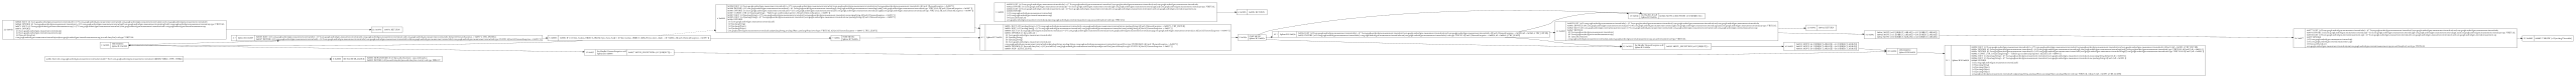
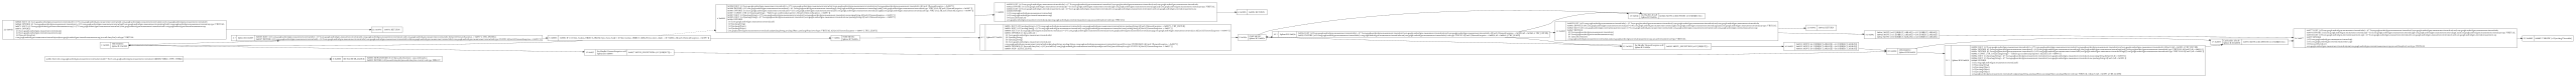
  digraph {
    fontname="EB Garamond"
    rankdir=LR
    node [fontname="EB Garamond" shape=record]
    edge [fontname="EB Garamond"]
    n1 [label="{0\:\ 0x0000|MTH_ENTER_BLOCK\l|0x0000: NEW_INSTANCE  (r0 I:java.util.ArrayList) =  java.util.ArrayList \l0x0002: INVOKE  (r0 I:java.util.ArrayList) java.util.ArrayList.\<init\>():void type: DIRECT \l}"]
    n2 [label="{1\:\ 0x0005|SYNTHETIC\lSplitter:B:1:0x0005\l}"]
    n3 [label="{2\:\ ?|Splitter:B:1:0x0005\l|0x0005: IGET  (r1 I:com.google.android.gms.measurement.internal.zzhv) = (r7 I:com.google.android.gms.measurement.internal.zzii) com.google.android.gms.measurement.internal.zzii.zzrd com.google.android.gms.measurement.internal.zzhv A[Catch:\{ RemoteException \-\> 0x0057 \}, TRY_ENTER]\l0x0007: INVOKE  (r1 I:com.google.android.gms.measurement.internal.zzdx) = (r1 I:com.google.android.gms.measurement.internal.zzhv) com.google.android.gms.measurement.internal.zzhv.zzd(com.google.android.gms.measurement.internal.zzhv):com.google.android.gms.measurement.internal.zzdx type: STATIC A[Catch:\{ RemoteException \-\> 0x0057 \}]\l}"]
    n4 [label="{19\:\ 0x0057|ExcHandler: RemoteException null\lSplitter:B:1:0x0005\l|0x0057: MOVE_EXCEPTION  (r1 I:?[OBJECT]) =  \l}"]
    n5 [label="{3\:\ 0x000b|0x000b: IF  (r1 I:?[int, boolean, OBJECT, ARRAY, byte, short, char]) != (0 ?[int, boolean, OBJECT, ARRAY, byte, short, char])  \-\> B:7:0x002c A[Catch:\{ RemoteException \-\> 0x0057 \}]\l}"]
    n6 [label="{20\:\ 0x0058|SYNTHETIC\lSplitter:B:20:0x0058\l}"]
    n7 [label="{4\:\ 0x000d|0x000d: IGET  (r1 I:com.google.android.gms.measurement.internal.zzhv) = (r7 I:com.google.android.gms.measurement.internal.zzii) com.google.android.gms.measurement.internal.zzii.zzrd com.google.android.gms.measurement.internal.zzhv A[Catch:\{ RemoteException \-\> 0x0057 \}]\l0x000f: INVOKE  (r1 I:com.google.android.gms.measurement.internal.zzef) = (r1 I:com.google.android.gms.measurement.internal.zzgf) com.google.android.gms.measurement.internal.zzgf.zzab():com.google.android.gms.measurement.internal.zzef type: VIRTUAL A[Catch:\{ RemoteException \-\> 0x0057 \}]\l0x0013: INVOKE  (r1 I:com.google.android.gms.measurement.internal.zzeh) = (r1 I:com.google.android.gms.measurement.internal.zzef) com.google.android.gms.measurement.internal.zzef.zzgk():com.google.android.gms.measurement.internal.zzeh type: VIRTUAL A[Catch:\{ RemoteException \-\> 0x0057 \}]\l0x0017: CONST_STR  (r2 I:java.lang.String) =  \"Failed to get conditional properties\" A[Catch:\{ RemoteException \-\> 0x0057 \}]\l0x0019: IGET  (r3 I:java.lang.String) = (r7 I:com.google.android.gms.measurement.internal.zzii) com.google.android.gms.measurement.internal.zzii.zzx java.lang.String A[Catch:\{ RemoteException \-\> 0x0057 \}]\l0x001b: IGET  (r4 I:java.lang.String) = (r7 I:com.google.android.gms.measurement.internal.zzii) com.google.android.gms.measurement.internal.zzii.zzas java.lang.String A[Catch:\{ RemoteException \-\> 0x0057 \}]\l0x001d: INVOKE  \l  (r1 I:com.google.android.gms.measurement.internal.zzeh)\l  (r2 I:java.lang.String)\l  (r3 I:java.lang.Object)\l  (r4 I:java.lang.Object)\l com.google.android.gms.measurement.internal.zzeh.zza(java.lang.String, java.lang.Object, java.lang.Object):void type: VIRTUAL A[Catch:\{ RemoteException \-\> 0x0057 \}, TRY_LEAVE]\l}"]
    n8 [label="{7\:\ 0x002c|SYNTHETIC\lSplitter:B:7:0x002c\l}"]
    n9 [label="{5\:\ 0x0020|0x0020: IGET  (r1 I:com.google.android.gms.measurement.internal.zzhv) = (r7 I:com.google.android.gms.measurement.internal.zzii) com.google.android.gms.measurement.internal.zzii.zzrd com.google.android.gms.measurement.internal.zzhv \l0x0022: INVOKE  (r1 I:com.google.android.gms.measurement.internal.zzjs) = (r1 I:com.google.android.gms.measurement.internal.zzgf) com.google.android.gms.measurement.internal.zzgf.zzz():com.google.android.gms.measurement.internal.zzjs type: VIRTUAL \l0x0026: IGET  (r2 I:com.google.android.gms.internal.measurement.zzp) = (r7 I:com.google.android.gms.measurement.internal.zzii) com.google.android.gms.measurement.internal.zzii.zzdi com.google.android.gms.internal.measurement.zzp \l0x0028: INVOKE  \l  (r1 I:com.google.android.gms.measurement.internal.zzjs)\l  (r2 I:com.google.android.gms.internal.measurement.zzp)\l  (r0 I:java.util.ArrayList)\l com.google.android.gms.measurement.internal.zzjs.zza(com.google.android.gms.internal.measurement.zzp, java.util.ArrayList):void type: VIRTUAL \l}"]
    n10 [label="{8\:\ ?|Splitter:B:7:0x002c\l|0x002c: IGET  (r2 I:java.lang.String) = (r7 I:com.google.android.gms.measurement.internal.zzii) com.google.android.gms.measurement.internal.zzii.zzx java.lang.String A[Catch:\{ RemoteException \-\> 0x0057 \}, TRY_ENTER]\l0x002e: IGET  (r3 I:java.lang.String) = (r7 I:com.google.android.gms.measurement.internal.zzii) com.google.android.gms.measurement.internal.zzii.zzas java.lang.String A[Catch:\{ RemoteException \-\> 0x0057 \}]\l0x0030: IGET  (r4 I:com.google.android.gms.measurement.internal.zzn) = (r7 I:com.google.android.gms.measurement.internal.zzii) com.google.android.gms.measurement.internal.zzii.zzpg com.google.android.gms.measurement.internal.zzn A[Catch:\{ RemoteException \-\> 0x0057 \}]\l0x0032: INVOKE  (r1 I:java.util.List) = \l  (r1 I:com.google.android.gms.measurement.internal.zzdx)\l  (r2 I:java.lang.String)\l  (r3 I:java.lang.String)\l  (r4 I:com.google.android.gms.measurement.internal.zzn)\l com.google.android.gms.measurement.internal.zzdx.zza(java.lang.String, java.lang.String, com.google.android.gms.measurement.internal.zzn):java.util.List type: INTERFACE A[Catch:\{ RemoteException \-\> 0x0057 \}]\l0x0036: INVOKE  (r1 I:java.util.ArrayList) = (r1 I:java.util.List) com.google.android.gms.measurement.internal.zzjs.zzd(java.util.List):java.util.ArrayList type: STATIC A[Catch:\{ RemoteException \-\> 0x0057 \}]\l0x0039: NOP   A[TRY_LEAVE]\l}"]
    n11 [label="{6\:\ 0x002b|0x002b: RETURN   \l}"]
    n12 [label="{9\:\ 0x003a|SYNTHETIC\lSplitter:B:9:0x003a\l}"]
    n13 [label="{10\:\ ?|Splitter:B:9:0x003a\l|0x003a: IGET  (r0 I:com.google.android.gms.measurement.internal.zzhv) = (r7 I:com.google.android.gms.measurement.internal.zzii) com.google.android.gms.measurement.internal.zzii.zzrd com.google.android.gms.measurement.internal.zzhv A[Catch:\{ RemoteException \-\> 0x0050, all \-\> 0x004b \}, TRY_ENTER]\l0x003c: INVOKE  (r0 I:com.google.android.gms.measurement.internal.zzhv) com.google.android.gms.measurement.internal.zzhv.zze(com.google.android.gms.measurement.internal.zzhv):void type: STATIC A[Catch:\{ RemoteException \-\> 0x0050, all \-\> 0x004b \}, TRY_LEAVE]\l}"]
    n14 [label="{13\:\ 0x004b|ExcHandler: all null\lSplitter:B:9:0x003a\l|0x004b: MOVE_EXCEPTION  (r0 I:?[OBJECT]) =  \l}"]
    n15 [label="{15\:\ 0x0050|ExcHandler: RemoteException null\lSplitter:B:9:0x003a\l|0x0050: MOVE_EXCEPTION  (r0 I:?[OBJECT]) =  \l}"]
    n16 [label="{11\:\ 0x003f|0x003f: IGET  (r0 I:com.google.android.gms.measurement.internal.zzhv) = (r7 I:com.google.android.gms.measurement.internal.zzii) com.google.android.gms.measurement.internal.zzii.zzrd com.google.android.gms.measurement.internal.zzhv \l0x0041: INVOKE  (r0 I:com.google.android.gms.measurement.internal.zzjs) = (r0 I:com.google.android.gms.measurement.internal.zzgf) com.google.android.gms.measurement.internal.zzgf.zzz():com.google.android.gms.measurement.internal.zzjs type: VIRTUAL \l0x0045: IGET  (r2 I:com.google.android.gms.internal.measurement.zzp) = (r7 I:com.google.android.gms.measurement.internal.zzii) com.google.android.gms.measurement.internal.zzii.zzdi com.google.android.gms.internal.measurement.zzp \l0x0047: INVOKE  \l  (r0 I:com.google.android.gms.measurement.internal.zzjs)\l  (r2 I:com.google.android.gms.internal.measurement.zzp)\l  (r1 I:java.util.ArrayList)\l com.google.android.gms.measurement.internal.zzjs.zza(com.google.android.gms.internal.measurement.zzp, java.util.ArrayList):void type: VIRTUAL \l}"]
    n17 [label="{16\:\ 0x0051|0x0051: MOVE  (r6 I:?[OBJECT, ARRAY]) = (r1 I:?[OBJECT, ARRAY]) \l0x0052: MOVE  (r1 I:?[OBJECT, ARRAY]) = (r0 I:?[OBJECT, ARRAY]) \l0x0053: MOVE  (r0 I:?[OBJECT, ARRAY]) = (r6 I:?[OBJECT, ARRAY]) \l}"]
    n18 [label="{12\:\ 0x004a|0x004a: RETURN   \l}"]
    n19 [label="{14\:\ 0x004c|0x004c: MOVE  (r6 I:?[OBJECT, ARRAY]) = (r1 I:?[OBJECT, ARRAY]) \l0x004d: MOVE  (r1 I:?[OBJECT, ARRAY]) = (r0 I:?[OBJECT, ARRAY]) \l0x004e: MOVE  (r0 I:?[OBJECT, ARRAY]) = (r6 I:?[OBJECT, ARRAY]) \l}"]
    n20 [label="{24\:\ 0x0077|0x0077: IGET  (r2 I:com.google.android.gms.measurement.internal.zzhv) = (r7 I:com.google.android.gms.measurement.internal.zzii) com.google.android.gms.measurement.internal.zzii.zzrd com.google.android.gms.measurement.internal.zzhv \l0x0079: INVOKE  (r2 I:com.google.android.gms.measurement.internal.zzjs) = (r2 I:com.google.android.gms.measurement.internal.zzgf) com.google.android.gms.measurement.internal.zzgf.zzz():com.google.android.gms.measurement.internal.zzjs type: VIRTUAL \l0x007d: IGET  (r3 I:com.google.android.gms.internal.measurement.zzp) = (r7 I:com.google.android.gms.measurement.internal.zzii) com.google.android.gms.measurement.internal.zzii.zzdi com.google.android.gms.internal.measurement.zzp \l0x007f: INVOKE  \l  (r2 I:com.google.android.gms.measurement.internal.zzjs)\l  (r3 I:com.google.android.gms.internal.measurement.zzp)\l  (r0 I:java.util.ArrayList)\l com.google.android.gms.measurement.internal.zzjs.zza(com.google.android.gms.internal.measurement.zzp, java.util.ArrayList):void type: VIRTUAL \l}"]
    n21 [label="{25\:\ 0x0082|0x0082: THROW  (r1 I:java.lang.Throwable) \l}"]
+   n22 [label="{17\:\ 0x0055|ExcHandler: all null\lSplitter:B:20:0x0058\l|0x0055: MOVE_EXCEPTION  (r1 I:?[OBJECT]) =  \l}"]
    n23 [label="{21\:\ ?|Splitter:B:20:0x0058\l|0x0058: IGET  (r2 I:com.google.android.gms.measurement.internal.zzhv) = (r7 I:com.google.android.gms.measurement.internal.zzii) com.google.android.gms.measurement.internal.zzii.zzrd com.google.android.gms.measurement.internal.zzhv A[Catch:\{ all \-\> 0x0055 \}, TRY_ENTER]\l0x005a: INVOKE  (r2 I:com.google.android.gms.measurement.internal.zzef) = (r2 I:com.google.android.gms.measurement.internal.zzgf) com.google.android.gms.measurement.internal.zzgf.zzab():com.google.android.gms.measurement.internal.zzef type: VIRTUAL A[Catch:\{ all \-\> 0x0055 \}]\l0x005e: INVOKE  (r2 I:com.google.android.gms.measurement.internal.zzeh) = (r2 I:com.google.android.gms.measurement.internal.zzef) com.google.android.gms.measurement.internal.zzef.zzgk():com.google.android.gms.measurement.internal.zzeh type: VIRTUAL A[Catch:\{ all \-\> 0x0055 \}]\l0x0062: CONST_STR  (r3 I:java.lang.String) =  \"Failed to get conditional properties\" A[Catch:\{ all \-\> 0x0055 \}]\l0x0064: IGET  (r4 I:java.lang.String) = (r7 I:com.google.android.gms.measurement.internal.zzii) com.google.android.gms.measurement.internal.zzii.zzx java.lang.String A[Catch:\{ all \-\> 0x0055 \}]\l0x0066: IGET  (r5 I:java.lang.String) = (r7 I:com.google.android.gms.measurement.internal.zzii) com.google.android.gms.measurement.internal.zzii.zzas java.lang.String A[Catch:\{ all \-\> 0x0055 \}]\l0x0068: INVOKE  \l  (r2 I:com.google.android.gms.measurement.internal.zzeh)\l  (r3 I:java.lang.String)\l  (r4 I:java.lang.Object)\l  (r5 I:java.lang.Object)\l  (r1 I:java.lang.Object)\l com.google.android.gms.measurement.internal.zzeh.zza(java.lang.String, java.lang.Object, java.lang.Object, java.lang.Object):void type: VIRTUAL A[Catch:\{ all \-\> 0x0055 \}, TRY_LEAVE]\l}"]
    n24 [label="{22\:\ 0x006b|0x006b: IGET  (r1 I:com.google.android.gms.measurement.internal.zzhv) = (r7 I:com.google.android.gms.measurement.internal.zzii) com.google.android.gms.measurement.internal.zzii.zzrd com.google.android.gms.measurement.internal.zzhv \l0x006d: INVOKE  (r1 I:com.google.android.gms.measurement.internal.zzjs) = (r1 I:com.google.android.gms.measurement.internal.zzgf) com.google.android.gms.measurement.internal.zzgf.zzz():com.google.android.gms.measurement.internal.zzjs type: VIRTUAL \l0x0071: IGET  (r2 I:com.google.android.gms.internal.measurement.zzp) = (r7 I:com.google.android.gms.measurement.internal.zzii) com.google.android.gms.measurement.internal.zzii.zzdi com.google.android.gms.internal.measurement.zzp \l0x0073: INVOKE  \l  (r1 I:com.google.android.gms.measurement.internal.zzjs)\l  (r2 I:com.google.android.gms.internal.measurement.zzp)\l  (r0 I:java.util.ArrayList)\l com.google.android.gms.measurement.internal.zzjs.zza(com.google.android.gms.internal.measurement.zzp, java.util.ArrayList):void type: VIRTUAL \l}"]
    n25 [label="{23\:\ 0x0076|0x0076: RETURN   \l}"]
    n26 [label="{public final void com.google.android.gms.measurement.internal.zzii.run((r7 'this' I:com.google.android.gms.measurement.internal.zzii A[IMMUTABLE_TYPE, THIS])) }"]
    n2 -> n3
    n2 -> n4
    n3 -> n5
    n4 -> n6
    n5 -> n2
    n5 -> n7 [style=dashed]
    n5 -> n8
+   n6 -> n22
    n6 -> n23
-   n7 -> n10
+   n7 -> n9
    n8 -> n10
    n9 -> n11
    n10 -> n12
    n12 -> n13
    n12 -> n14
-   n12 -> n15
+   n15 -> n12
    n13 -> n14
    n13 -> n15
    n13 -> n16
    n15 -> n17
    n16 -> n18
    n16 -> n19
    n17 -> n6
    n19 -> n20
    n20 -> n21
+   n22 -> n20
+   n23 -> n22
    n24 -> n25
    n26 -> n1
  }
